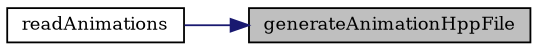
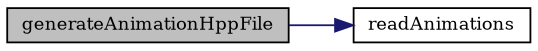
  digraph {
    rankdir=LR
    fontname="DejaVu Serif"
    node [color=black fontname="DejaVu Serif" fontsize=10 shape=record style=filled]
    n1 [fillcolor=grey75 fontcolor=black height=0.2 label=generateAnimationHppFile width=0.4]
    n2 [fillcolor=white height=0.2 label=readAnimations width=0.4]
-   n2 -> n1 [color=midnightblue fontname="DejaVu Serif" fontsize=10 labelfontname=Helvetica labelfontsize=10 style=solid]
+   n1 -> n2 [color=midnightblue fontname="DejaVu Serif" fontsize=10 labelfontname=Helvetica labelfontsize=10 style=solid]
  }
